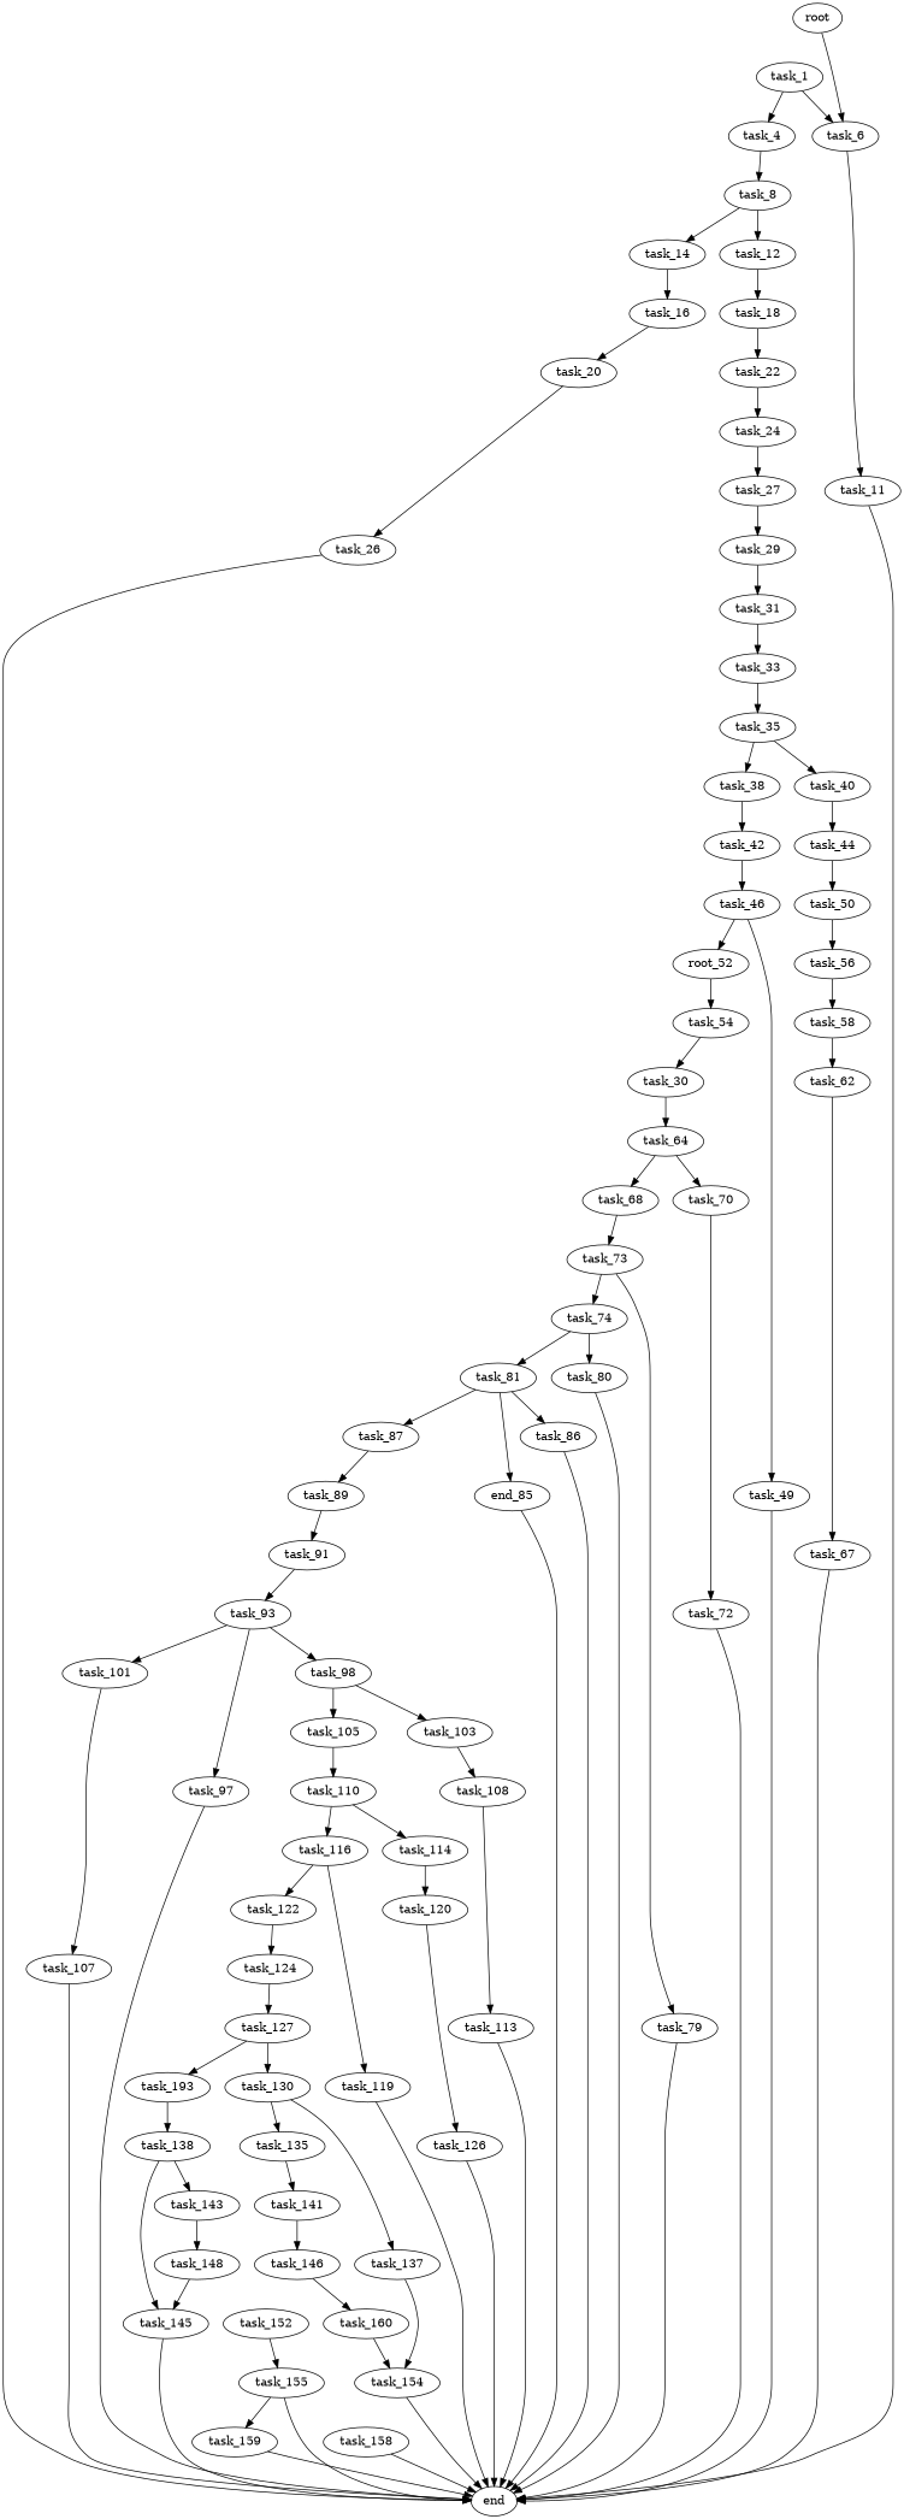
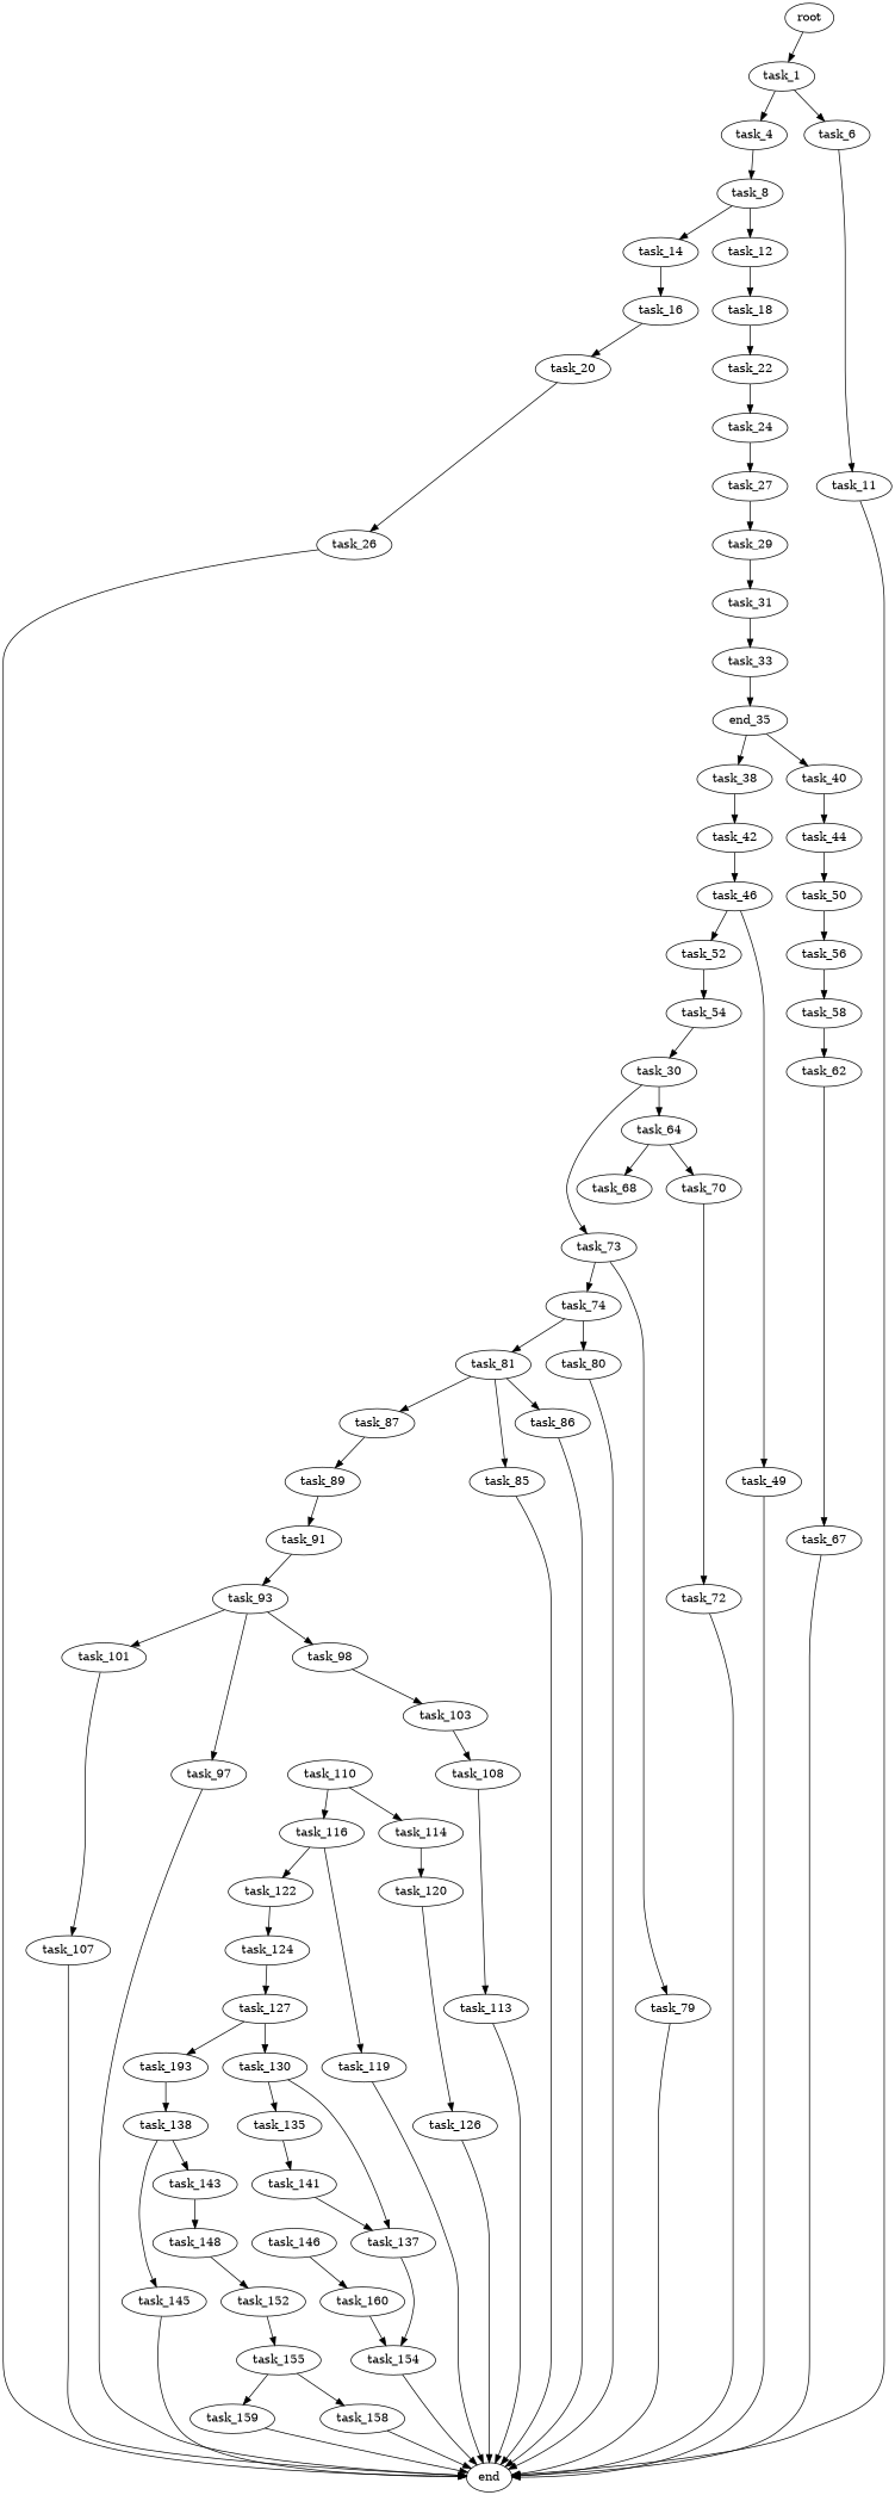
  digraph {
    root
    task_1
    task_4
    task_6
    task_8
    task_11
    task_12
    task_14
    end
    task_18
    task_16
    task_22
    task_20
    task_24
    task_26
    task_27
    task_29
    task_31
    task_33
-   task_35
+   task_35 [label=end_35]
    task_38
    task_40
    task_42
    task_44
    task_46
    task_50
    task_49
-   task_52 [label=root_52]
+   task_52
    task_56
    task_54
    task_58
    n32 [label=task_30]
    task_62
    task_64
    task_68
    task_70
    task_67
    task_73
    task_72
    n40 [label=task_74]
    task_79
    task_80
    task_81
-   task_85 [label=end_85]
+   task_85
    task_86
    task_87
    task_89
    task_91
    task_93
    task_97
    task_98
    task_101
    task_103
-   task_105
    task_107
    task_108
    task_110
    task_113
    task_114
    task_116
    task_120
    task_119
    task_122
    task_126
    task_124
    task_127
    task_130
    n68 [label=task_193]
    task_135
    task_137
    task_138
    task_141
    task_154
    task_143
    task_145
    task_146
    task_148
    n78 [label=task_160]
    task_152
    task_155
    task_158
    task_159
-   root -> task_6
+   root -> task_1
    task_1 -> task_4
    task_1 -> task_6
    task_4 -> task_8
    task_6 -> task_11
    task_8 -> task_12
    task_8 -> task_14
    task_11 -> end
    task_12 -> task_18
    task_14 -> task_16
    task_18 -> task_22
    task_16 -> task_20
    task_22 -> task_24
    task_20 -> task_26
    task_24 -> task_27
    task_26 -> end
    task_27 -> task_29
    task_29 -> task_31
    task_31 -> task_33
    task_33 -> task_35
    task_35 -> task_38
    task_35 -> task_40
    task_38 -> task_42
    task_40 -> task_44
    task_42 -> task_46
    task_44 -> task_50
    task_46 -> task_49
    task_46 -> task_52
    task_50 -> task_56
    task_49 -> end
    task_52 -> task_54
    task_56 -> task_58
    task_54 -> n32
    task_58 -> task_62
    n32 -> task_64
    task_62 -> task_67
    task_64 -> task_68
    task_64 -> task_70
-   task_68 -> task_73
+   n32 -> task_73
    task_70 -> task_72
    task_67 -> end
    task_73 -> n40
    task_73 -> task_79
    task_72 -> end
    n40 -> task_80
    n40 -> task_81
    task_79 -> end
    task_80 -> end
    task_81 -> task_85
    task_81 -> task_86
    task_81 -> task_87
    task_85 -> end
    task_86 -> end
    task_87 -> task_89
    task_89 -> task_91
    task_91 -> task_93
    task_93 -> task_97
    task_93 -> task_98
    task_93 -> task_101
    task_97 -> end
    task_98 -> task_103
-   task_98 -> task_105
    task_101 -> task_107
    task_103 -> task_108
-   task_105 -> task_110
    task_107 -> end
    task_108 -> task_113
    task_110 -> task_114
    task_110 -> task_116
    task_113 -> end
    task_114 -> task_120
    task_116 -> task_119
    task_116 -> task_122
    task_120 -> task_126
    task_119 -> end
    task_122 -> task_124
    task_126 -> end
    task_124 -> task_127
    task_127 -> task_130
    task_127 -> n68
    task_130 -> task_135
    task_130 -> task_137
    n68 -> task_138
    task_135 -> task_141
    task_137 -> task_154
    task_138 -> task_143
    task_138 -> task_145
-   task_141 -> task_146
+   task_141 -> task_137
    task_154 -> end
    task_143 -> task_148
    task_145 -> end
    task_146 -> n78
-   task_148 -> task_145
+   task_148 -> task_152
    n78 -> task_154
    task_152 -> task_155
-   task_155 -> end
+   task_155 -> task_158
    task_155 -> task_159
    task_158 -> end
    task_159 -> end
  }
